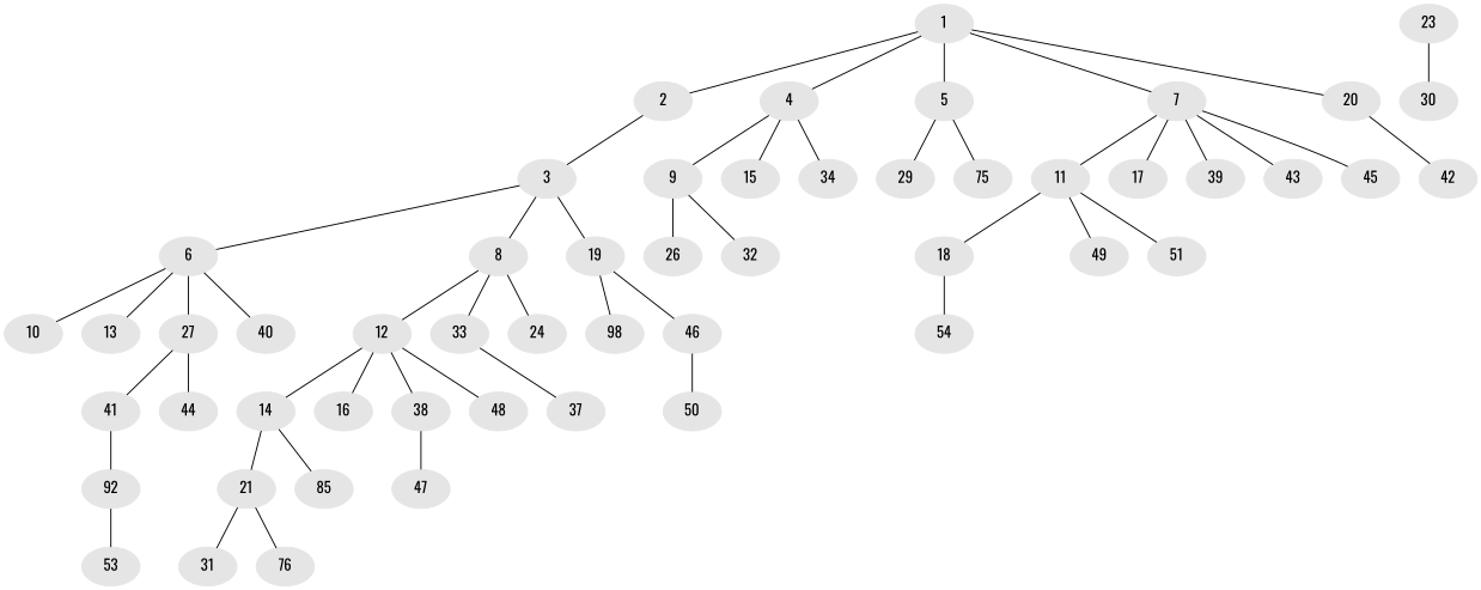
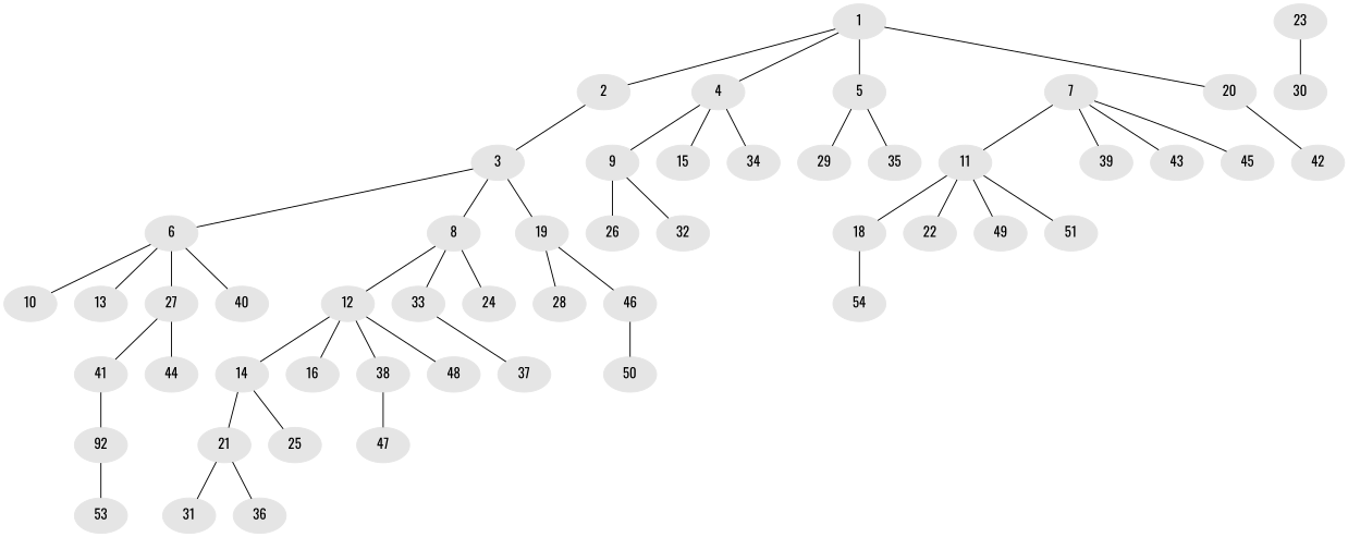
  graph {
    fontname=Oswald
    node [color=gray90 fontname=Oswald style=filled]
    edge [fontname=Oswald]
    1
    2
    4
    5
    7
    20
    3
    9
    15
    34
    29
-   35 [label=75]
+   35
    11
-   17
    39
    43
    45
    42
    6
    8
    19
    10
    13
    27
    40
    12
    33
    24
-   28 [label=98]
+   28
    46
    26
    32
    41
    44
    18
+   22
    49
    51
    14
    16
    38
    48
    37
    54
    21
-   25 [label=85]
+   25
    47
    31
-   36 [label=76]
+   36
    23
    30
    50
    n53 [label=92]
    53
    1 -- 2
    1 -- 4
    1 -- 5
-   1 -- 7
    1 -- 20
    2 -- 3
    4 -- 9
    4 -- 15
    4 -- 34
    5 -- 29
    5 -- 35
    7 -- 11
-   7 -- 17
    7 -- 39
    7 -- 43
    7 -- 45
    20 -- 42
    3 -- 6
    3 -- 8
    3 -- 19
    9 -- 26
    9 -- 32
    11 -- 18
+   11 -- 22
    11 -- 49
    11 -- 51
    6 -- 10
    6 -- 13
    6 -- 27
    6 -- 40
    8 -- 12
    8 -- 33
    8 -- 24
    19 -- 28
    19 -- 46
    27 -- 41
    27 -- 44
    12 -- 14
    12 -- 16
    12 -- 38
    12 -- 48
    33 -- 37
    46 -- 50
    41 -- n53
    18 -- 54
    14 -- 21
    14 -- 25
    38 -- 47
    21 -- 31
    21 -- 36
    23 -- 30
    n53 -- 53
  }
